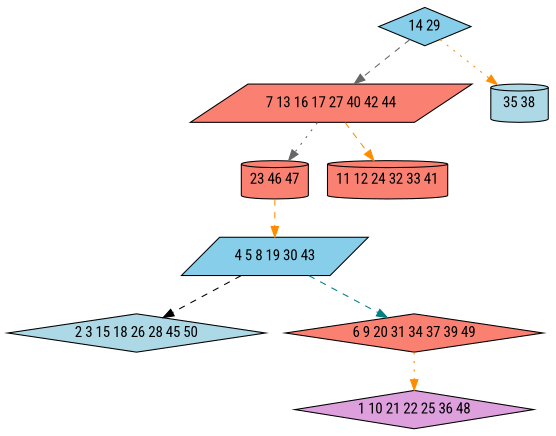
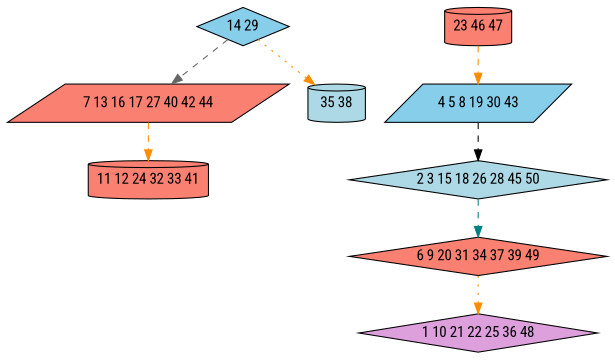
  digraph {
    fontname="Roboto Condensed"
    node [fillcolor=salmon fontname="Roboto Condensed" shape=diamond style=filled]
    edge [color=darkorange fontname="Roboto Condensed" style=dashed]
    n1 [fillcolor=skyblue label="14 29"]
    n2 [label="7 13 16 17 27 40 42 44" shape=parallelogram]
    n3 [fillcolor=lightblue label="35 38" shape=cylinder]
    n4 [label="23 46 47" shape=cylinder]
    n5 [label="11 12 24 32 33 41" shape=cylinder]
    n6 [fillcolor=skyblue label="4 5 8 19 30 43" shape=parallelogram]
    n7 [fillcolor=lightblue label="2 3 15 18 26 28 45 50"]
    n8 [label="6 9 20 31 34 37 39 49"]
    n9 [fillcolor=plum label="1 10 21 22 25 36 48"]
    n1 -> n2 [color=gray40]
    n1 -> n3 [style=dotted]
-   n2 -> n4 [color=gray40 style=dotted]
    n2 -> n5
    n4 -> n6
    n6 -> n7 [color=black]
-   n6 -> n8 [color=teal]
+   n7 -> n8 [color=teal]
    n8 -> n9 [style=dotted]
  }
